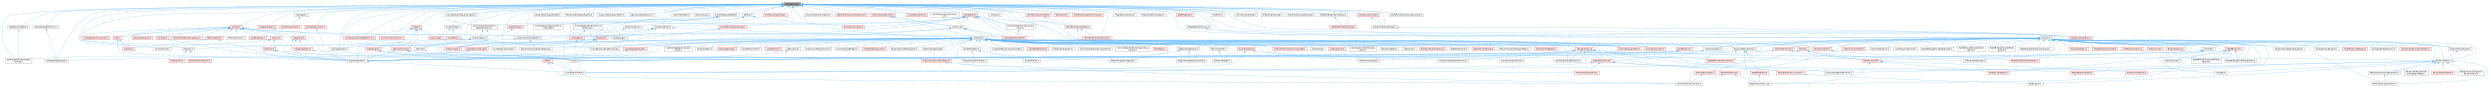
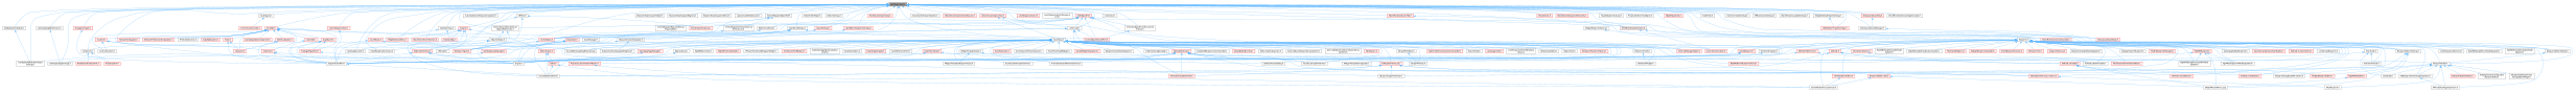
  digraph {
    fontname="Noto Sans"
    node [color=grey40 fillcolor=white fontname="Noto Sans" fontsize=10 shape=box style=filled]
    edge [color=steelblue1 dir=back fontname="Noto Sans" fontsize=10 labelfontname=Helvetica labelfontsize=10 style=solid]
    n1 [color=gray40 fillcolor=grey60 fontcolor=black height=0.2 label="SoftObjectPath.h" width=0.4]
    n2 [height=0.2 label="AISystem.h" width=0.4]
    n3 [height=0.2 label="ARFilter.h" width=0.4]
    n4 [color=red fillcolor="#FFF0F0" height=0.2 label="NoExportTypes.h" width=0.4]
    n5 [height=0.2 label="AbilitySystemGlobals.h" width=0.4]
    n6 [height=0.2 label="GameplayAbilitiesDeveloper\lSettings.h" width=0.4]
    n7 [height=0.2 label="ArchiveReplaceObjectRef.h" width=0.4]
    n8 [height=0.2 label="ArchiveUObjectFromStructured\lArchive.h" width=0.4]
    n9 [height=0.2 label="AssetBundleData.h" width=0.4]
    n10 [height=0.2 label="AssetData.h" width=0.4]
    n11 [height=0.2 label="AssetRegistryGenerator.h" width=0.4]
    n12 [height=0.2 label="BlueprintEditor.h" width=0.4]
    n13 [color=red fillcolor="#FFF0F0" height=0.2 label="EdGraphSchema_K2.h" width=0.4]
    n14 [color=red fillcolor="#FFF0F0" height=0.2 label="GameplayCueManager.h" width=0.4]
    n15 [height=0.2 label="GameplayTagsSettings.h" width=0.4]
    n16 [height=0.2 label="GameplayCueSet.h" width=0.4]
    n17 [height=0.2 label="AudioSettings.h" width=0.4]
    n18 [height=0.2 label="AutomatedLevelSequenceCapture.h" width=0.4]
    n19 [height=0.2 label="Blueprint.h" width=0.4]
    n20 [height=0.2 label="BlueprintEditorModule.h" width=0.4]
    n21 [height=0.2 label="BlueprintEditorSettings.h" width=0.4]
    n22 [height=0.2 label="BlueprintActionDatabase.h" width=0.4]
    n23 [height=0.2 label="BlueprintNamespaceHelper.h" width=0.4]
    n24 [height=0.2 label="BlueprintNamespaceRegistry.h" width=0.4]
    n25 [height=0.2 label="BlueprintNamespaceUtilities.h" width=0.4]
    n26 [height=0.2 label="CaptureCardMediaSource.h" width=0.4]
    n27 [height=0.2 label="CookTagList.h" width=0.4]
    n28 [color=red fillcolor="#FFF0F0" height=0.2 label="CoreNet.h" width=0.4]
    n29 [height=0.2 label="EditorPathHelper.h" width=0.4]
    n30 [height=0.2 label="EditorSettings.h" width=0.4]
    n31 [color=red fillcolor="#FFF0F0" height=0.2 label="Engine.h" width=0.4]
-   n32 [color=red fillcolor="#FFF0F0" height=0.2 label="LevelSequenceBindingReference.h" width=0.4]
+   n32 [color=red fillcolor="#FFF0F0" height=0.2 label="SRigVMActionMenu.h" width=0.4]
    n33 [color=red fillcolor="#FFF0F0" height=0.2 label="MovieSceneEventSection.h" width=0.4]
    n34 [color=red fillcolor="#FFF0F0" height=0.2 label="FbxTextureImportData.h" width=0.4]
    n35 [color=red fillcolor="#FFF0F0" height=0.2 label="GameViewportClient.h" width=0.4]
    n36 [height=0.2 label="GameplayTagRedirectors.h" width=0.4]
    n37 [height=0.2 label="GroomCacheImportOptions.h" width=0.4]
    n38 [color=red fillcolor="#FFF0F0" height=0.2 label="IMovieSceneCustomClockSource.h" width=0.4]
    n39 [color=red fillcolor="#FFF0F0" height=0.2 label="InputSettings.h" width=0.4]
    n40 [color=red fillcolor="#FFF0F0" height=0.2 label="LevelEditorViewportSettings.h" width=0.4]
    n41 [color=red fillcolor="#FFF0F0" height=0.2 label="LevelSequenceActor.h" width=0.4]
    n42 [height=0.2 label="LevelSequenceAnimSequence\lLink.h" width=0.4]
    n43 [color=red fillcolor="#FFF0F0" height=0.2 label="LinkerInstancingContext.h" width=0.4]
    n44 [height=0.2 label="LinkerLoad.h" width=0.4]
    n45 [height=0.2 label="LinkerSave.h" width=0.4]
    n46 [color=red fillcolor="#FFF0F0" height=0.2 label="MaterialInterface.h" width=0.4]
    n47 [color=red fillcolor="#FFF0F0" height=0.2 label="MetasoundAssetBase.h" width=0.4]
    n48 [color=red fillcolor="#FFF0F0" height=0.2 label="MetasoundAssetKey.h" width=0.4]
    n49 [height=0.2 label="MetasoundAssetManager.h" width=0.4]
    n50 [color=red fillcolor="#FFF0F0" height=0.2 label="MovieScene.h" width=0.4]
    n51 [color=red fillcolor="#FFF0F0" height=0.2 label="MovieSceneSequenceHierarchy.h" width=0.4]
    n52 [color=red fillcolor="#FFF0F0" height=0.2 label="NavigationTypes.h" width=0.4]
    n53 [height=0.2 label="PluginBlueprintLibrary.h" width=0.4]
    n54 [height=0.2 label="PropertyEditorTestObject.h" width=0.4]
    n55 [height=0.2 label="RedirectCollector.h" width=0.4]
    n56 [color=red fillcolor="#FFF0F0" height=0.2 label="RigVMTypeUtils.h" width=0.4]
    n57 [color=red fillcolor="#FFF0F0" height=0.2 label="SoftObjectPtr.h" width=0.4]
    n58 [height=0.2 label="TestUndeclaredScriptStruct\lObjectReferences.h" width=0.4]
    n59 [height=0.2 label="TraitWriter.h" width=0.4]
    n60 [color=red fillcolor="#FFF0F0" height=0.2 label="UMGEditorProjectSettings.h" width=0.4]
    n61 [height=0.2 label="UserInterfaceSettings.h" width=0.4]
    n62 [height=0.2 label="VPBookmarkSettings.h" width=0.4]
    n63 [height=0.2 label="WarnIfAssetsLoadedInScope.h" width=0.4]
    n64 [height=0.2 label="WidgetEditingProjectSettings.h" width=0.4]
    n65 [fillcolor="#FFF0F0" height=0.2 label="WorldPartitionActorDesc.h" width=0.4]
    n66 [color=red fillcolor="#FFF0F0" height=0.2 label="WorldPartitionActorDescView.h" width=0.4]
    n67 [color=red fillcolor="#FFF0F0" height=0.2 label="WorldPartitionActorFilter.h" width=0.4]
    n68 [height=0.2 label="WorldPartitionStreamingDescriptor.h" width=0.4]
    n69 [color=red fillcolor="#FFF0F0" height=0.2 label="AISubsystem.h" width=0.4]
    n70 [color=red fillcolor="#FFF0F0" height=0.2 label="BlackboardComponent.h" width=0.4]
    n71 [height=0.2 label="AISystemBase.h" width=0.4]
    n72 [height=0.2 label="AIModule.h" width=0.4]
    n73 [color=red fillcolor="#FFF0F0" height=0.2 label="KismetSystemLibrary.h" width=0.4]
    n74 [height=0.2 label="UnrealEdSharedPCH.h" width=0.4]
    n75 [height=0.2 label="ArchiveReplaceObjectAndStruct\lPropertyRef.h" width=0.4]
    n76 [height=0.2 label="ArchiveReplaceOrClearExternal\lReferences.h" width=0.4]
    n77 [color=red fillcolor="#FFF0F0" height=0.2 label="CoreUObject.h" width=0.4]
    n78 [color=red fillcolor="#FFF0F0" height=0.2 label="CoreUObjectSharedPCH.h" width=0.4]
    n79 [height=0.2 label="AssetManager.h" width=0.4]
    n80 [color=red fillcolor="#FFF0F0" height=0.2 label="DataAsset.h" width=0.4]
    n81 [color=red fillcolor="#FFF0F0" height=0.2 label="ActorDescContainer.h" width=0.4]
    n82 [color=red fillcolor="#FFF0F0" height=0.2 label="AnimAssetFindReplace.h" width=0.4]
    n83 [color=red fillcolor="#FFF0F0" height=0.2 label="AnimationGraphSchema.h" width=0.4]
    n84 [height=0.2 label="AnimationStateMachineSchema.h" width=0.4]
    n85 [height=0.2 label="AssetDataTagMapSerialization\lDetails.h" width=0.4]
    n86 [height=0.2 label="AssetDataToken.h" width=0.4]
    n87 [color=red fillcolor="#FFF0F0" height=0.2 label="AssetDragDropOp.h" width=0.4]
    n88 [height=0.2 label="AssetReferenceFixer.h" width=0.4]
    n89 [color=red fillcolor="#FFF0F0" height=0.2 label="AssetSelection.h" width=0.4]
    n90 [height=0.2 label="AssetSourceFilenameCache.h" width=0.4]
    n91 [color=red fillcolor="#FFF0F0" height=0.2 label="AssetThumbnail.h" width=0.4]
    n92 [height=0.2 label="SDeleteAssetsDialog.h" width=0.4]
    n93 [height=0.2 label="AssetThumbnailWidget.h" width=0.4]
    n94 [color=red fillcolor="#FFF0F0" height=0.2 label="AudioWidgetSubsystem.h" width=0.4]
    n95 [height=0.2 label="BlueprintActionDatabaseRegistrar.h" width=0.4]
    n96 [height=0.2 label="BlueprintAssetNodeSpawner.h" width=0.4]
    n97 [height=0.2 label="CollectionDragDropOp.h" width=0.4]
    n98 [height=0.2 label="CompileAllBlueprintsCommandlet.h" width=0.4]
    n99 [color=red fillcolor="#FFF0F0" height=0.2 label="DataTableEditorUtils.h" width=0.4]
    n100 [color=red fillcolor="#FFF0F0" height=0.2 label="EdGraphSchema.h" width=0.4]
    n101 [color=red fillcolor="#FFF0F0" height=0.2 label="WidgetBlueprintEditor.h" width=0.4]
    n102 [height=0.2 label="EngineSharedPCH.h" width=0.4]
    n103 [height=0.2 label="SoundCueGraphSchema.h" width=0.4]
    n104 [height=0.2 label="SoundSubmixGraphSchema.h" width=0.4]
    n105 [color=red fillcolor="#FFF0F0" height=0.2 label="Editor.h" width=0.4]
    n106 [height=0.2 label="EditorAnimUtils.h" width=0.4]
    n107 [height=0.2 label="SSkeletonWidget.h" width=0.4]
    n108 [height=0.2 label="EditorAssetSubsystem.h" width=0.4]
    n109 [color=red fillcolor="#FFF0F0" height=0.2 label="EditorEngine.h" width=0.4]
    n110 [height=0.2 label="ExternalAssetDependencyGatherer.h" width=0.4]
    n111 [height=0.2 label="ExternalObjectAndActorDependency\lGatherer.h" width=0.4]
    n112 [color=red fillcolor="#FFF0F0" height=0.2 label="ExternalPackageHelper.h" width=0.4]
    n113 [color=red fillcolor="#FFF0F0" height=0.2 label="FileHelpers.h" width=0.4]
    n114 [color=red fillcolor="#FFF0F0" height=0.2 label="GameplayTagsManager.h" width=0.4]
    n115 [color=red fillcolor="#FFF0F0" height=0.2 label="GatherTextFromAssetsCommandlet.h" width=0.4]
    n116 [height=0.2 label="IAssetFamily.h" width=0.4]
    n117 [color=red fillcolor="#FFF0F0" height=0.2 label="LandscapeUtils.h" width=0.4]
    n118 [height=0.2 label="LevelSequenceShotMetaData\lLibrary.h" width=0.4]
    n119 [height=0.2 label="MediaTrackEditor.h" width=0.4]
    n120 [height=0.2 label="ObjectLibrary.h" width=0.4]
    n121 [height=0.2 label="ObjectTools.h" width=0.4]
    n122 [color=red fillcolor="#FFF0F0" height=0.2 label="PropertyCustomizationHelpers.h" width=0.4]
    n123 [color=red fillcolor="#FFF0F0" height=0.2 label="ReimportFbxSceneFactory.h" width=0.4]
    n124 [color=red fillcolor="#FFF0F0" height=0.2 label="RigVMEditorBlueprintLibrary.h" width=0.4]
    n125 [height=0.2 label="RigVMEditorTools.h" width=0.4]
    n126 [color=red fillcolor="#FFF0F0" height=0.2 label="RigVMTreeToolkitTask.h" width=0.4]
    n127 [height=0.2 label="SGraphPinClass.h" width=0.4]
    n128 [height=0.2 label="SGraphPinObject.h" width=0.4]
    n129 [height=0.2 label="SoundWaveLoadingBehavior.cpp" width=0.4]
    n130 [height=0.2 label="VPAssetThumbnailWrapperWidget.h" width=0.4]
    n131 [height=0.2 label="WidgetTemplateBlueprintClass.h" width=0.4]
    n132 [height=0.2 label="WidgetTemplateClass.h" width=0.4]
    n133 [height=0.2 label="WidgetTemplateImageClass.h" width=0.4]
    n134 [height=0.2 label="BlueprintDragDropMenuItem.h" width=0.4]
    n135 [height=0.2 label="BPVariableDragDropAction.h" width=0.4]
    n136 [color=red fillcolor="#FFF0F0" height=0.2 label="BlueprintEditorModes.h" width=0.4]
    n137 [height=0.2 label="IDisplayClusterConfigurator\lBlueprintEditor.h" width=0.4]
    n138 [height=0.2 label="MyBlueprintItemDragDropAction.h" width=0.4]
    n139 [height=0.2 label="SBlueprintEditorSelected\lDebugObjectWidget.h" width=0.4]
    n140 [height=0.2 label="SMyBlueprint.h" width=0.4]
    n141 [height=0.2 label="SSCSEditor.h" width=0.4]
    n142 [color=red fillcolor="#FFF0F0" height=0.2 label="EdGraphSchema_K2_Actions.h" width=0.4]
    n143 [color=red fillcolor="#FFF0F0" height=0.2 label="BlueprintEditorUtils.h" width=0.4]
    n144 [height=0.2 label="BlueprintTypePromotion.h" width=0.4]
    n145 [color=red fillcolor="#FFF0F0" height=0.2 label="SoundWave.h" width=0.4]
    n146 [color=red fillcolor="#FFF0F0" height=0.2 label="VoiceConfig.h" width=0.4]
    n147 [height=0.2 label="Engine.h" width=0.4]
    n148 [height=0.2 label="GameModeInfoCustomizer.h" width=0.4]
    n149 [color=red fillcolor="#FFF0F0" height=0.2 label="AnimBlueprint.h" width=0.4]
    n150 [color=red fillcolor="#FFF0F0" height=0.2 label="AnimBlueprintFactory.h" width=0.4]
    n151 [color=red fillcolor="#FFF0F0" height=0.2 label="BehaviorTree.h" width=0.4]
    n152 [color=red fillcolor="#FFF0F0" height=0.2 label="BlueprintFactory.h" width=0.4]
    n153 [height=0.2 label="BlueprintVariableNodeSpawner.h" width=0.4]
    n154 [height=0.2 label="DisplayClusterBlueprint.h" width=0.4]
    n155 [color=red fillcolor="#FFF0F0" height=0.2 label="FindInBlueprintManager.h" width=0.4]
    n156 [height=0.2 label="GameplayAbilityBlueprint.h" width=0.4]
    n157 [color=red fillcolor="#FFF0F0" height=0.2 label="GeometryCollectionAssetNodes.h" width=0.4]
    n158 [color=red fillcolor="#FFF0F0" height=0.2 label="K2Node.h" width=0.4]
    n159 [height=0.2 label="K2Node_MakeVariable.h" width=0.4]
    n160 [color=red fillcolor="#FFF0F0" height=0.2 label="K2Node_Variable.h" width=0.4]
    n161 [color=red fillcolor="#FFF0F0" height=0.2 label="K2Node_VariableGet.h" width=0.4]
    n162 [color=red fillcolor="#FFF0F0" height=0.2 label="K2Node_VariableSet.h" width=0.4]
    n163 [color=red fillcolor="#FFF0F0" height=0.2 label="K2Node_FunctionEntry.h" width=0.4]
    n164 [color=red fillcolor="#FFF0F0" height=0.2 label="KismetEditorUtilities.h" width=0.4]
    n165 [height=0.2 label="LevelScriptBlueprint.h" width=0.4]
    n166 [height=0.2 label="LevelSequenceDirector.h" width=0.4]
    n167 [color=red fillcolor="#FFF0F0" height=0.2 label="MemberReference.h" width=0.4]
    n168 [height=0.2 label="MovementUtils.h" width=0.4]
    n169 [color=red fillcolor="#FFF0F0" height=0.2 label="MovieSceneEvent.h" width=0.4]
    n170 [color=red fillcolor="#FFF0F0" height=0.2 label="MovieSceneEventSectionBase.h" width=0.4]
    n171 [color=red fillcolor="#FFF0F0" height=0.2 label="RigVMBlueprint.h" width=0.4]
    n172 [height=0.2 label="RigVMEdGraphFunctionRefNode\lSpawner.h" width=0.4]
    n173 [height=0.2 label="RigVMEdGraphUnitNodeSpawner.h" width=0.4]
    n174 [height=0.2 label="RigVMEdGraphEnumNodeSpawner.h" width=0.4]
    n175 [height=0.2 label="RigVMEdGraphTemplateNode\lSpawner.h" width=0.4]
    n176 [height=0.2 label="RigVMEdGraphVariableNode\lSpawner.h" width=0.4]
    n177 [height=0.2 label="RigVMVariableDetailCustomization.h" width=0.4]
    n178 [height=0.2 label="SCS_Node.h" width=0.4]
    n179 [color=red fillcolor="#FFF0F0" height=0.2 label="ThumbnailHelpers.h" width=0.4]
    n180 [height=0.2 label="TimelineTemplate.h" width=0.4]
    n181 [color=red fillcolor="#FFF0F0" height=0.2 label="WidgetBlueprintCompiler.h" width=0.4]
    n182 [height=0.2 label="SRigVMActionMenu.cpp" width=0.4]
    n183 [color=red fillcolor="#FFF0F0" height=0.2 label="RigVMNewEditor.h" width=0.4]
    n184 [color=red fillcolor="#FFF0F0" height=0.2 label="ArchiveCookContext.h" width=0.4]
    n185 [color=red fillcolor="#FFF0F0" height=0.2 label="Channel.h" width=0.4]
    n186 [height=0.2 label="ControlChannel.h" width=0.4]
    n187 [color=red fillcolor="#FFF0F0" height=0.2 label="NetDriver.h" width=0.4]
    n188 [color=red fillcolor="#FFF0F0" height=0.2 label="Character.h" width=0.4]
    n189 [color=red fillcolor="#FFF0F0" height=0.2 label="Controller.h" width=0.4]
    n190 [color=red fillcolor="#FFF0F0" height=0.2 label="DataBunch.h" width=0.4]
    n191 [color=red fillcolor="#FFF0F0" height=0.2 label="PackageMapClient.h" width=0.4]
    n192 [color=red fillcolor="#FFF0F0" height=0.2 label="DataReplication.h" width=0.4]
    n193 [color=red fillcolor="#FFF0F0" height=0.2 label="GameplayTasksComponent.h" width=0.4]
    n194 [color=red fillcolor="#FFF0F0" height=0.2 label="NetSerialization.h" width=0.4]
    n195 [color=red fillcolor="#FFF0F0" height=0.2 label="NetworkDelegates.h" width=0.4]
    n196 [color=red fillcolor="#FFF0F0" height=0.2 label="NetworkPredictionSerialization.h" width=0.4]
    n197 [color=red fillcolor="#FFF0F0" height=0.2 label="Pawn.h" width=0.4]
    n198 [height=0.2 label="RPCDoSDetection.h" width=0.4]
    n199 [height=0.2 label="WidgetBlueprintFactory.h" width=0.4]
    n1 -> n2
    n1 -> n3
    n1 -> n4
    n1 -> n5
    n1 -> n6
    n1 -> n7
    n1 -> n8
    n1 -> n9
    n1 -> n10
    n1 -> n11
    n1 -> n12
    n1 -> n13
    n1 -> n14
    n1 -> n15
    n1 -> n16
    n1 -> n17
    n1 -> n18
    n1 -> n19
    n1 -> n20
    n1 -> n21
    n1 -> n22
    n1 -> n23
    n1 -> n24
    n1 -> n25
    n1 -> n26
    n1 -> n27
    n1 -> n28
    n1 -> n29
    n1 -> n30
    n1 -> n31
    n1 -> n32
    n1 -> n33
    n1 -> n34
    n1 -> n35
    n1 -> n36
    n1 -> n37
    n1 -> n38
    n1 -> n39
    n1 -> n40
    n1 -> n41
    n1 -> n42
    n1 -> n43
    n1 -> n44
    n1 -> n45
    n1 -> n46
    n1 -> n47
    n1 -> n48
    n1 -> n49
    n1 -> n50
    n1 -> n51
    n1 -> n52
    n1 -> n53
    n1 -> n54
    n1 -> n55
    n1 -> n56
    n1 -> n57
    n1 -> n58
    n1 -> n59
    n1 -> n60
    n1 -> n61
    n1 -> n62
    n1 -> n63
    n1 -> n64
    n1 -> n65
    n1 -> n66
    n1 -> n67
    n1 -> n68
    n2 -> n69
    n2 -> n70
    n3 -> n4
    n3 -> n73
    n3 -> n74
    n5 -> n6
    n7 -> n75
    n7 -> n76
    n7 -> n77
    n8 -> n78
    n9 -> n4
    n9 -> n10
    n9 -> n79
    n9 -> n80
    n10 -> n4
    n10 -> n11
    n10 -> n13
    n10 -> n14
    n10 -> n81
    n10 -> n82
    n10 -> n83
    n10 -> n84
    n10 -> n85
    n10 -> n86
    n10 -> n87
    n10 -> n88
    n10 -> n89
    n10 -> n90
    n10 -> n91
    n10 -> n92
    n10 -> n93
    n10 -> n94
    n10 -> n95
    n10 -> n96
    n10 -> n97
    n10 -> n98
    n10 -> n99
    n10 -> n100
    n10 -> n101
    n10 -> n102
    n10 -> n103
    n10 -> n104
    n10 -> n105
    n10 -> n106
    n10 -> n107
    n10 -> n108
    n10 -> n109
    n10 -> n110
    n10 -> n111
    n10 -> n112
    n10 -> n113
    n10 -> n114
    n10 -> n115
    n10 -> n116
    n10 -> n117
    n10 -> n118
    n10 -> n119
    n10 -> n120
    n10 -> n121
    n10 -> n122
    n10 -> n123
    n10 -> n124
    n10 -> n125
    n10 -> n126
    n10 -> n127
    n10 -> n128
    n10 -> n129
    n10 -> n130
    n10 -> n131
    n10 -> n132
    n10 -> n133
    n12 -> n101
    n12 -> n134
    n12 -> n135
    n12 -> n136
    n12 -> n137
    n12 -> n138
    n12 -> n139
    n12 -> n140
    n12 -> n141
    n13 -> n74
    n13 -> n83
    n13 -> n142
    n13 -> n143
-   n128 -> n144
+   n13 -> n144
    n14 -> n6
    n17 -> n145
    n17 -> n146
    n19 -> n12
    n19 -> n20
    n19 -> n21
    n19 -> n102
    n19 -> n135
    n19 -> n138
    n19 -> n142
    n19 -> n143
    n19 -> n147
    n19 -> n148
    n19 -> n149
    n19 -> n150
    n19 -> n151
    n19 -> n152
    n19 -> n153
    n19 -> n154
    n19 -> n155
    n19 -> n156
    n19 -> n157
    n19 -> n158
    n19 -> n159
    n19 -> n160
    n19 -> n161
    n19 -> n162
    n19 -> n163
    n19 -> n164
    n19 -> n165
    n19 -> n166
    n19 -> n167
    n19 -> n168
    n19 -> n169
    n19 -> n170
    n19 -> n171
    n19 -> n172
    n19 -> n173
    n19 -> n174
    n19 -> n175
    n19 -> n176
    n19 -> n177
    n19 -> n178
    n19 -> n179
    n19 -> n180
    n19 -> n181
    n20 -> n12
    n21 -> n144
    n21 -> n182
    n21 -> n183
    n22 -> n95
    n22 -> n144
    n27 -> n184
    n28 -> n77
    n28 -> n78
    n28 -> n185
    n28 -> n186
    n28 -> n187
    n28 -> n188
    n28 -> n189
    n28 -> n190
    n28 -> n191
    n28 -> n192
    n28 -> n193
    n28 -> n194
    n28 -> n195
    n28 -> n196
    n28 -> n197
    n28 -> n198
    n31 -> n32
    n31 -> n33
    n31 -> n102
    n31 -> n109
    n31 -> n146
    n31 -> n147
    n35 -> n102
    n36 -> n15
    n39 -> n147
    n40 -> n74
    n43 -> n10
    n43 -> n44
    n44 -> n77
    n44 -> n78
    n44 -> n112
    n44 -> n129
    n44 -> n158
    n46 -> n102
    n46 -> n122
    n46 -> n147
    n48 -> n49
    n49 -> n47
    n52 -> n102
    n55 -> n77
    n57 -> n8
    n57 -> n9
    n57 -> n21
    n57 -> n44
    n57 -> n58
    n57 -> n73
    n57 -> n77
    n57 -> n78
    n57 -> n169
    n58 -> n4
    n58 -> n71
    n64 -> n60
    n65 -> n66
    n65 -> n81
    n67 -> n65
    n71 -> n2
    n71 -> n72
    n76 -> n77
    n77 -> n147
    n80 -> n14
    n80 -> n16
    n80 -> n102
    n80 -> n147
    n91 -> n74
    n91 -> n92
    n100 -> n12
    n100 -> n13
    n100 -> n83
    n100 -> n84
    n100 -> n102
    n100 -> n103
    n100 -> n104
    n100 -> n134
    n100 -> n142
    n102 -> n74
    n105 -> n74
    n105 -> n148
    n106 -> n107
    n109 -> n74
    n109 -> n105
    n114 -> n15
    n120 -> n147
    n122 -> n148
    n128 -> n127
    n132 -> n131
    n132 -> n133
    n138 -> n135
    n142 -> n140
    n143 -> n148
    n143 -> n182
    n145 -> n102
    n145 -> n129
    n149 -> n102
    n149 -> n147
    n158 -> n74
    n158 -> n159
    n158 -> n160
    n160 -> n161
    n160 -> n162
    n160 -> n182
    n164 -> n148
    n167 -> n102
    n167 -> n160
    n169 -> n170
    n171 -> n124
    n171 -> n172
    n171 -> n173
    n171 -> n182
    n178 -> n141
    n178 -> n147
    n178 -> n168
    n180 -> n147
    n183 -> n182
    n185 -> n102
    n185 -> n186
    n185 -> n187
    n187 -> n102
    n187 -> n147
    n189 -> n102
    n190 -> n102
    n190 -> n147
    n190 -> n191
    n191 -> n147
    n194 -> n102
    n194 -> n188
    n197 -> n102
    n197 -> n188
    n199 -> n19
  }
